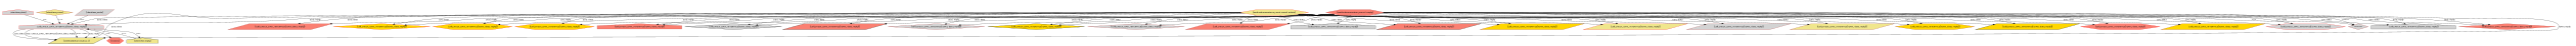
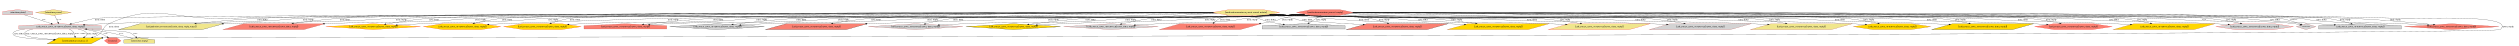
  digraph {
    fontname="Fira Sans"
    node [color=brown fillcolor=lightgrey fontname="Fira Sans" shape=parallelogram style=filled]
    edge [fontname="Fira Sans"]
    n1 [color=red label="(Call,CHECK_OMX_INTERFACE(IOMX, data, reply))" shape=house]
    n2 [color=black fillcolor=khaki label="(Identifier,reply)" shape=house]
-   n3 [color=black fillcolor=khaki label="(MethodReturn,status_t)"]
+   n3 [color=black fillcolor=gold label="(MethodReturn,status_t)"]
    n4 [color=red fillcolor=salmon label="(Parcel,)" shape=hexagon]
    n5 [color=red fillcolor=khaki label="(MethodParameterIn,const Parcel &data)" shape=hexagon]
    n6 [color=black fillcolor=gold label="(Call,CHECK_OMX_INTERFACE(IOMX, data, reply))" shape=diamond]
    n7 [color=red label="(Call,CHECK_OMX_INTERFACE(IOMX, data, reply))" shape=hexagon]
    n8 [color=black fillcolor=salmon label="(Call,CHECK_OMX_INTERFACE(IOMX, data, reply))"]
+   n9 [color=black fillcolor=khaki label="(Call,BBinder::onTransact(code, data, reply, flags))"]
    n10 [fillcolor=gold label="(Call,CHECK_OMX_INTERFACE(IOMX, data, reply))"]
    n11 [fillcolor=salmon label="(Call,CHECK_OMX_INTERFACE(IOMX, data, reply))"]
    n12 [color=black label="(Call,CHECK_OMX_INTERFACE(IOMX, data, reply))" shape=house]
    n13 [fillcolor=salmon label="(Call,CHECK_OMX_INTERFACE(IOMX, data, reply))" shape=diamond]
    n14 [fillcolor=gold label="(Call,CHECK_OMX_INTERFACE(IOMX, data, reply))" shape=hexagon]
    n15 [color=red fillcolor=gold label="(Call,CHECK_OMX_INTERFACE(IOMX, data, reply))" shape=hexagon]
    n16 [color=black fillcolor=salmon label="(Call,CHECK_OMX_INTERFACE(IOMX, data, reply))"]
    n17 [color=black label="(Call,CHECK_OMX_INTERFACE(IOMX, data, reply))" shape=diamond]
    n18 [color=red fillcolor=gold label="(Call,CHECK_OMX_INTERFACE(IOMX, data, reply))" shape=hexagon]
    n19 [color=black label="(Call,CHECK_OMX_INTERFACE(IOMX, data, reply))" shape=house]
    n20 [color=red fillcolor=gold label="(Call,CHECK_OMX_INTERFACE(IOMX, data, reply))" shape=diamond]
    n21 [color=red fillcolor=salmon label="(Call,CHECK_OMX_INTERFACE(IOMX, data, reply))" shape=hexagon]
    n22 [label="(Call,CHECK_OMX_INTERFACE(IOMX, data, reply))" shape=diamond]
    n23 [fillcolor=salmon label="(Call,CHECK_OMX_INTERFACE(IOMX, data, reply))"]
    n24 [label="(Call,CHECK_OMX_INTERFACE(IOMX, data, reply))" shape=diamond]
    n25 [color=black fillcolor=gold label="(Call,CHECK_OMX_INTERFACE(IOMX, data, reply))"]
    n26 [color=red fillcolor=khaki label="(Call,CHECK_OMX_INTERFACE(IOMX, data, reply))"]
    n27 [fillcolor=khaki label="(Call,CHECK_OMX_INTERFACE(IOMX, data, reply))"]
    n28 [fillcolor=salmon label="(Call,CHECK_OMX_INTERFACE(IOMX, data, reply))" shape=house]
    n29 [label="(Call,CHECK_OMX_INTERFACE(IOMX, data, reply))"]
    n30 [fillcolor=gold label="(Call,CHECK_OMX_INTERFACE(IOMX, data, reply))"]
    1000103 [shape=diamond]
    n32 [fillcolor=salmon label="(MethodParameterIn,Parcel *reply)" shape=hexagon]
    n33 [color=red label="(Identifier,data)" shape=house]
    n34 [fillcolor=khaki label="(Identifier,IOMX)" shape=diamond]
-   n35 [label="(Identifier,node)"]
    n1 -> n2 [label="CFG: "]
    n1 -> n3 [label="DDG: CHECK_OMX_INTERFACE(IOMX, data, reply)"]
    n1 -> n3 [label="DDG: IOMX"]
    n1 -> n3 [label="DDG: reply"]
    n1 -> n3 [label="DDG: data"]
    n1 -> n4 [label="AST: "]
    n2 -> n1 [label="AST: "]
    n5 -> n1 [label="DDG: data"]
    n5 -> n3 [label="DDG: data"]
    n5 -> n6 [label="DDG: data"]
    n5 -> n7 [label="DDG: data"]
    n5 -> n8 [label="DDG: data"]
+   n5 -> n9 [label="DDG: data"]
    n5 -> n10 [label="DDG: data"]
    n5 -> n11 [label="DDG: data"]
    n5 -> n12 [label="DDG: data"]
    n5 -> n13 [label="DDG: data"]
    n5 -> n14 [label="DDG: data"]
    n5 -> n15 [label="DDG: data"]
    n5 -> n16 [label="DDG: data"]
    n5 -> n17 [label="DDG: data"]
    n5 -> n18 [label="DDG: data"]
    n5 -> n19 [label="DDG: data"]
    n5 -> n20 [label="DDG: data"]
    n5 -> n21 [label="DDG: data"]
    n5 -> n22 [label="DDG: data"]
    n5 -> n23 [label="DDG: data"]
    n5 -> n24 [label="DDG: data"]
    n5 -> n25 [label="DDG: data"]
    n5 -> n26 [label="DDG: data"]
    n5 -> n27 [label="DDG: data"]
    n5 -> n28 [label="DDG: data"]
    n5 -> n29 [label="DDG: data"]
    n5 -> n30 [label="DDG: data"]
    n5 -> 1000103 [label="AST: "]
    n32 -> n1 [label="DDG: reply"]
    n32 -> n3 [label="IOMX: reply"]
    n32 -> n6 [label="DDG: reply"]
    n32 -> n7 [label="DDG: reply"]
    n32 -> n8 [label="DDG: reply"]
+   n32 -> n9 [label="DDG: reply"]
    n32 -> n10 [label="DDG: reply"]
    n32 -> n11 [label="DDG: reply"]
    n32 -> n12 [label="DDG: reply"]
    n32 -> n13 [label="DDG: reply"]
    n32 -> n14 [label="DDG: reply"]
    n32 -> n15 [label="DDG: reply"]
    n32 -> n16 [label="DDG: reply"]
    n32 -> n17 [label="DDG: reply"]
    n32 -> n18 [label="DDG: reply"]
    n32 -> n19 [label="DDG: reply"]
    n32 -> n20 [label="DDG: reply"]
    n32 -> n21 [label="DDG: reply"]
    n32 -> n22 [label="DDG: reply"]
    n32 -> n23 [label="DDG: reply"]
    n32 -> n24 [label="DDG: reply"]
    n32 -> n25 [label="DDG: reply"]
    n32 -> n26 [label="DDG: reply"]
    n32 -> n27 [label="DDG: reply"]
    n32 -> n28 [label="DDG: reply"]
    n32 -> n29 [label="DDG: reply"]
    n32 -> n30 [label="DDG: reply"]
    n32 -> 1000103 [label="CHECK: "]
    n33 -> n1 [label="AST: "]
    n34 -> n1 [label="AST: "]
-   n35 -> n1 [label="CFG: "]
  }
